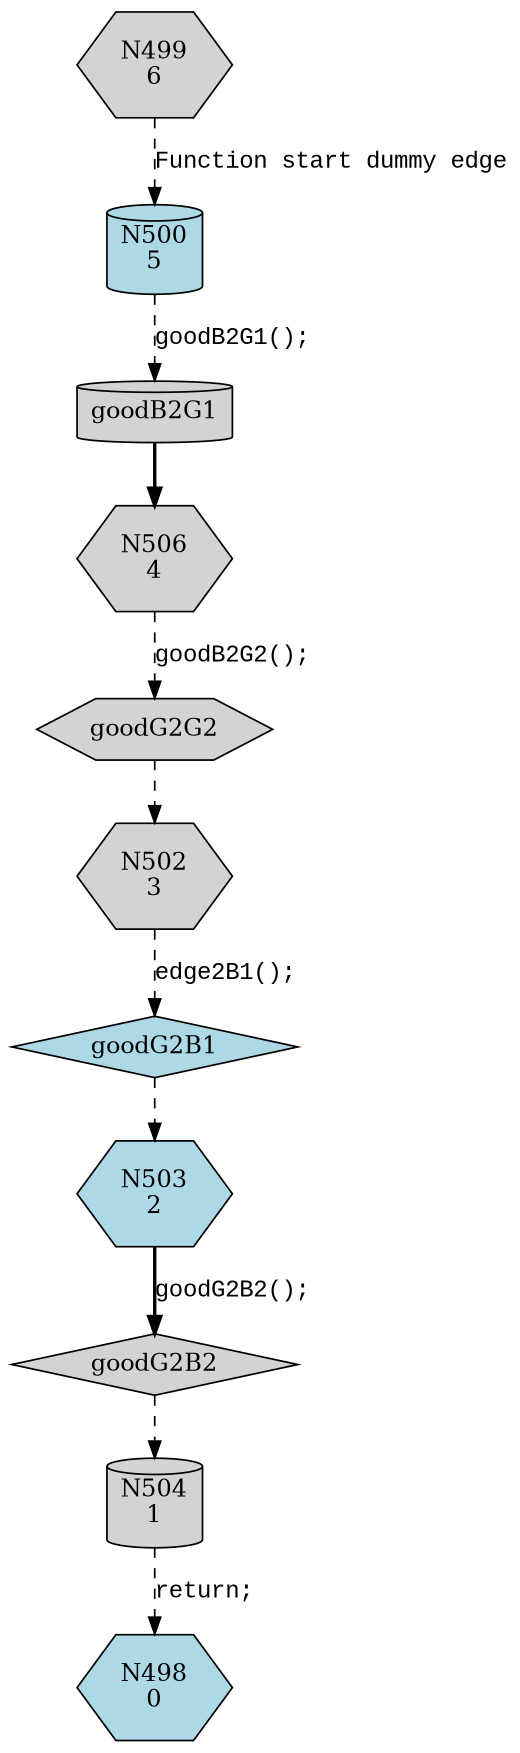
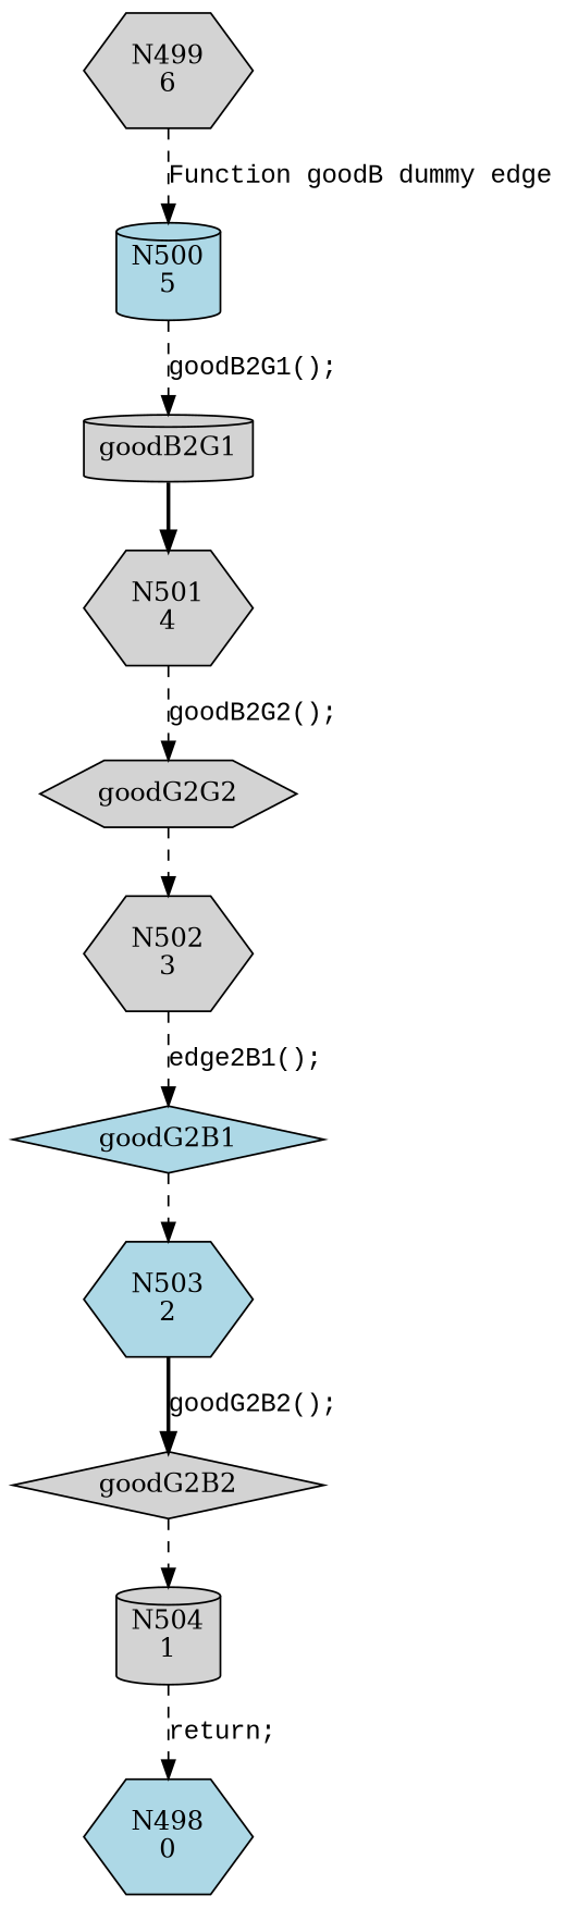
  digraph {
    node [fillcolor=lightgrey shape=hexagon style=filled]
    edge [fontname="Courier New" style=dashed]
    n1 [fillcolor=lightblue label="N500\n5" shape=cylinder]
    n2 [label=goodB2G1 shape=cylinder]
-   n3 [label="N506\n4"]
+   n3 [label="N501\n4"]
    n4 [label=goodG2G2]
    n5 [label="N502\n3"]
    n6 [fillcolor=lightblue label=goodG2B1 shape=diamond]
    n7 [fillcolor=lightblue label="N503\n2"]
    n8 [label=goodG2B2 shape=diamond]
    n9 [label="N504\n1" shape=cylinder]
    n10 [fillcolor=lightblue label="N498\n0"]
    n11 [label="N499\n6"]
    n1 -> n2 [label="goodB2G1();"]
    n2 -> n3 [style=bold]
    n3 -> n4 [label="goodB2G2();"]
    n4 -> n5
    n5 -> n6 [label="edge2B1();"]
    n6 -> n7
    n7 -> n8 [label="goodG2B2();" style=bold]
    n8 -> n9
    n9 -> n10 [label="return;"]
-   n11 -> n1 [label="Function start dummy edge"]
+   n11 -> n1 [label="Function goodB dummy edge"]
  }
